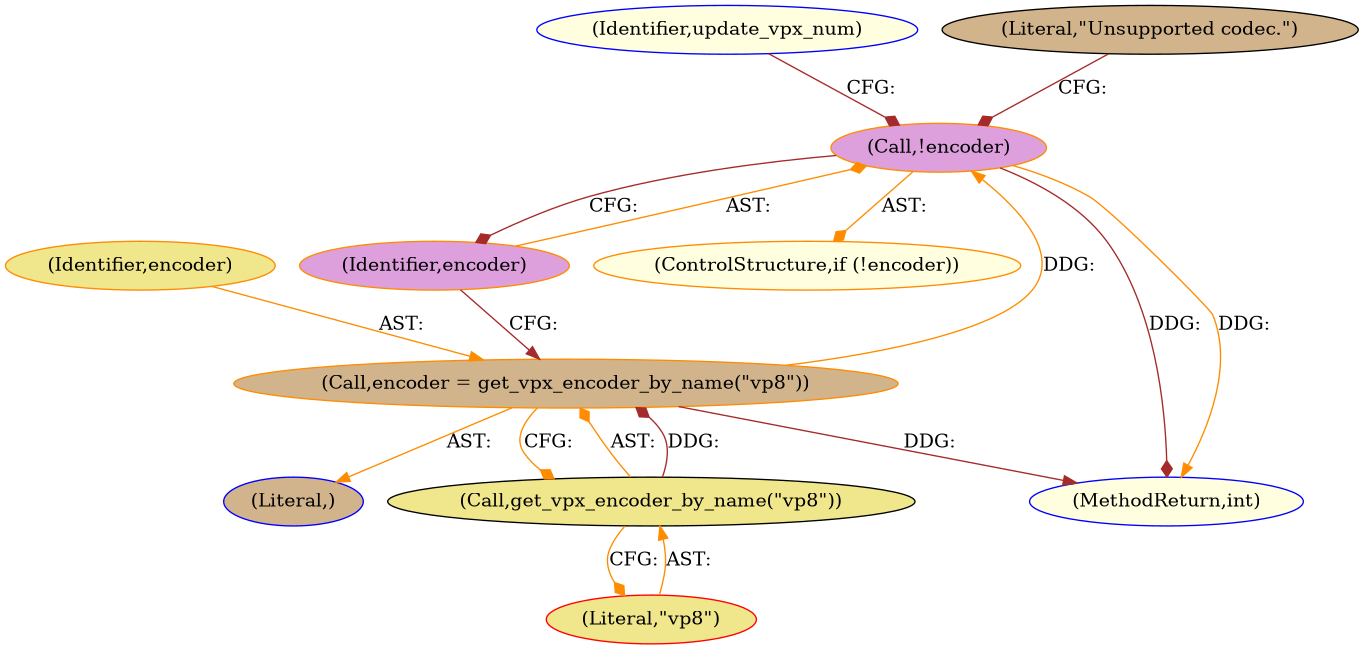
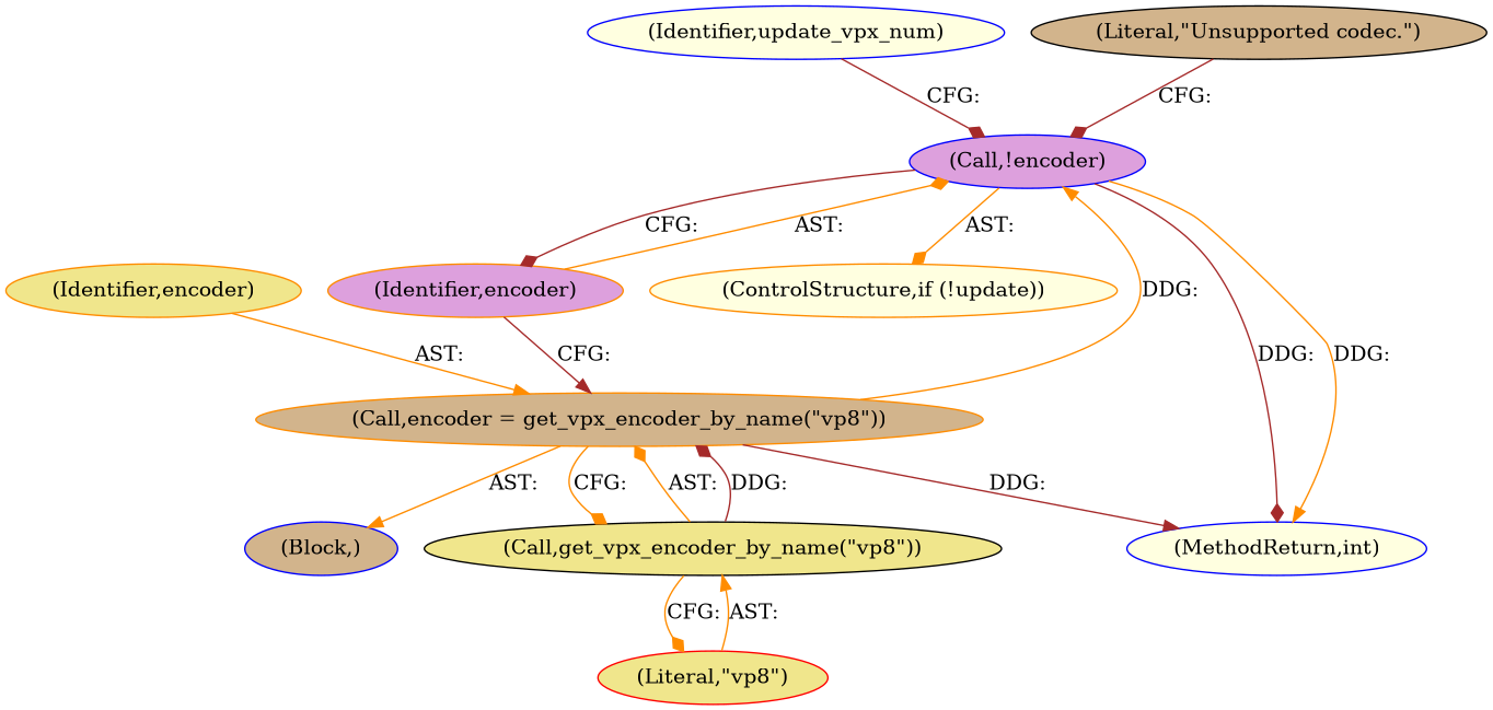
  digraph {
    node [color=blue fillcolor=lightyellow style=filled]
    edge [arrowhead=diamond color=darkorange]
-   n1 [color=darkorange fillcolor=plum label="(Call,!encoder)"]
+   n1 [fillcolor=plum label="(Call,!encoder)"]
    n2 [color=darkorange fillcolor=plum label="(Identifier,encoder)"]
-   n3 [color=darkorange label="(ControlStructure,if (!encoder))"]
+   n3 [color=darkorange label="(ControlStructure,if (!update))"]
    n4 [label="(MethodReturn,int)"]
    n5 [color=darkorange fillcolor=tan label="(Call,encoder = get_vpx_encoder_by_name(\"vp8\"))"]
    n6 [color=black fillcolor=khaki label="(Call,get_vpx_encoder_by_name(\"vp8\"))"]
-   n7 [fillcolor=tan label="(Literal,)"]
+   n7 [fillcolor=tan label="(Block,)"]
    n8 [color=red fillcolor=khaki label="(Literal,\"vp8\")"]
    n9 [label="(Identifier,update_vpx_num)"]
    n10 [color=darkorange fillcolor=khaki label="(Identifier,encoder)"]
    n11 [color=black fillcolor=tan label="(Literal,\"Unsupported codec.\")"]
    n1 -> n2 [color=brown label="CFG: "]
    n1 -> n3 [label="AST: "]
    n1 -> n4 [color=brown label="DDG: "]
    n1 -> n4 [arrowhead=normal label="DDG: "]
    n2 -> n1 [label="AST: "]
    n2 -> n5 [arrowhead=normal color=brown label="CFG: "]
    n5 -> n1 [arrowhead=normal label="DDG: "]
    n5 -> n4 [arrowhead=normal color=brown label="DDG: "]
    n5 -> n6 [label="CFG: "]
    n5 -> n7 [arrowhead=normal label="AST: "]
    n6 -> n5 [label="AST: "]
    n6 -> n5 [color=brown label="DDG: "]
    n6 -> n8 [label="CFG: "]
    n8 -> n6 [arrowhead=normal label="AST: "]
    n9 -> n1 [color=brown label="CFG: "]
    n10 -> n5 [arrowhead=normal label="AST: "]
    n11 -> n1 [color=brown label="CFG: "]
  }
